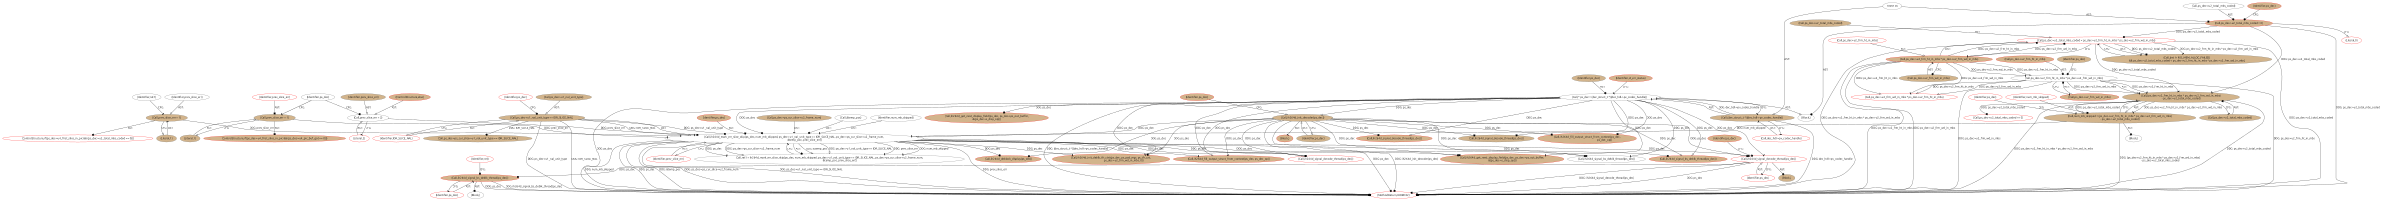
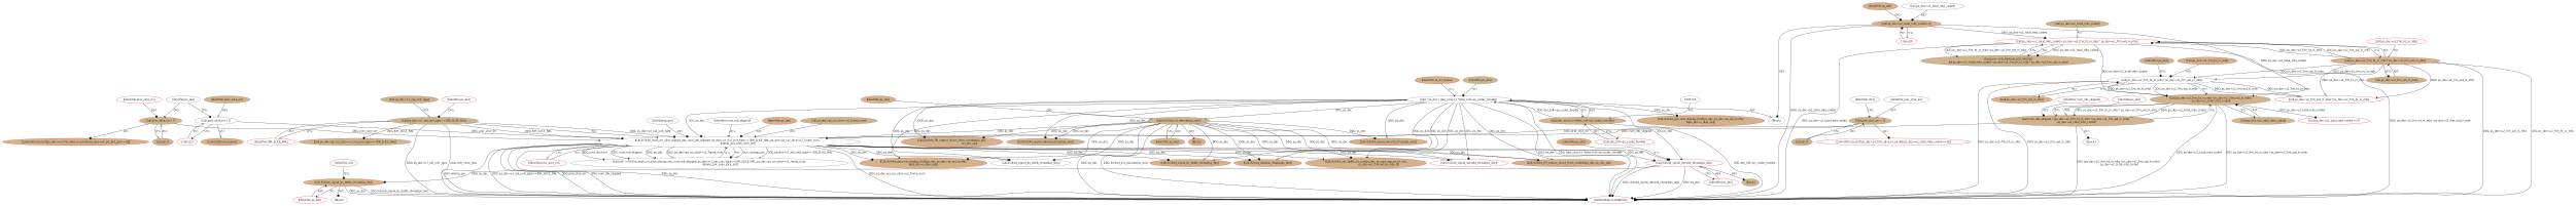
  digraph {
    fontname=Ubuntu
    node [color=red fillcolor=tan fontname=Ubuntu style=filled]
    edge [arrowhead=box fontname=Ubuntu]
    n1 [fillcolor=white label="(Call,ih264d_signal_decode_thread(ps_dec))"]
    n2 [label="(Call,ih264d_signal_bs_deblk_thread(ps_dec))"]
    n3 [fillcolor=white label="(Identifier,ps_dec)"]
    n4 [color=gray40 label="(Block,)"]
    n5 [fillcolor=white label="(MethodReturn,WORD32)"]
    n6 [fillcolor=white label="(Identifier,ps_dec)"]
    n7 [color=gray40 fillcolor=white label="(Block,)"]
    n8 [color=gray40 label="(Call,ih264d_init_decoder(ps_dec))"]
    n9 [color=gray40 fillcolor=white label="(Call,ih264d_mark_err_slice_skip(ps_dec, num_mb_skipped, ps_dec->u1_nal_unit_type == IDR_SLICE_NAL, ps_dec->ps_cur_slice->u2_frame_num,\n                                    &temp_poc, prev_slice_err))"]
    n10 [label="(Call,ih264d_fill_output_struct_from_context(ps_dec,\n                                                           ps_dec_op))"]
    n11 [label="(Call,ih264d_signal_decode_thread(ps_dec))"]
    n12 [label="(Call,ih264d_fill_output_struct_from_context(ps_dec, ps_dec_op))"]
    n13 [label="(Block,)"]
    n14 [fillcolor=white label="(Call,ih264d_signal_decode_thread(ps_dec))"]
    n15 [label="(Call,ih264d_get_next_display_field(ps_dec, ps_dec->ps_out_buffer,\n &(ps_dec->s_disp_op)))"]
    n16 [color=gray40 label="(Identifier,ps_dec)"]
    n17 [color=gray40 fillcolor=white label="(Call,ih264d_signal_bs_deblk_thread(ps_dec))"]
    n18 [label="(Call,ih264d_signal_bs_deblk_thread(ps_dec))"]
    n19 [color=gray40 label="(Call,ih264d_signal_decode_thread(ps_dec))"]
    n20 [label="(Call,ih264d_deblock_display(ps_dec))"]
    n21 [label="(Call,ih264d_init_deblk_tfr_ctxt(ps_dec, ps_pad_mgr, ps_tfr_cxt,\n                                           ps_dec->u2_frm_wd_in_mbs, 0))"]
    n22 [fillcolor=white label="(Identifier,prev_slice_err)"]
    n23 [color=gray40 fillcolor=white label="(Call,ret1 = ih264d_mark_err_slice_skip(ps_dec, num_mb_skipped, ps_dec->u1_nal_unit_type == IDR_SLICE_NAL, ps_dec->ps_cur_slice->u2_frame_num,\n                                    &temp_poc, prev_slice_err))"]
    n24 [color=gray40 fillcolor=white label="(Call,* ps_dec = (dec_struct_t *)(dec_hdl->pv_codec_handle))"]
    n25 [color=gray40 label="(Call,(dec_struct_t *)(dec_hdl->pv_codec_handle))"]
    n26 [color=gray40 fillcolor=white label="(Block,)"]
    n27 [label="(Call,ih264d_get_next_display_field(ps_dec, ps_dec->ps_out_buffer,\n &(ps_dec->s_disp_op)))"]
    n28 [fillcolor=white label="(Call,dec_hdl->pv_codec_handle)"]
    n29 [color=gray40 label="(Call,num_mb_skipped = (ps_dec->u2_frm_ht_in_mbs * ps_dec->u2_frm_wd_in_mbs)\n - ps_dec->u2_total_mbs_coded)"]
    n30 [color=gray40 label="(Call,(ps_dec->u2_frm_ht_in_mbs * ps_dec->u2_frm_wd_in_mbs)\n - ps_dec->u2_total_mbs_coded)"]
    n31 [color=gray40 fillcolor=white label="(Block,)"]
    n32 [color=gray40 label="(Call,ps_dec->u2_total_mbs_coded)"]
    n33 [fillcolor=white label="(Call,ps_dec->u2_total_mbs_coded == 0)"]
    n34 [color=gray40 fillcolor=white label="(Call,ps_dec->u2_frm_ht_in_mbs * ps_dec->u2_frm_wd_in_mbs)"]
    n35 [fillcolor=white label="(Call,ps_dec->u2_frm_wd_in_mbs * ps_dec->u2_frm_ht_in_mbs)"]
    n36 [label="(Call,ps_dec->u2_frm_wd_in_mbs)"]
    n37 [label="(Call,ps_dec->u2_frm_ht_in_mbs * ps_dec->u2_frm_wd_in_mbs)"]
    n38 [fillcolor=white label="(Call,ps_dec->u2_total_mbs_coded < ps_dec->u2_frm_ht_in_mbs * ps_dec->u2_frm_wd_in_mbs)"]
    n39 [color=gray40 label="(Call,ps_dec->u2_frm_wd_in_mbs)"]
    n40 [color=gray40 label="(Call,(ret != IVD_MEM_ALLOC_FAILED)\n && ps_dec->u2_total_mbs_coded < ps_dec->u2_frm_ht_in_mbs * ps_dec->u2_frm_wd_in_mbs)"]
    n41 [label="(Call,ps_dec->u2_total_mbs_coded = 0)"]
    n42 [fillcolor=white label="(Literal,0)"]
    n43 [color=gray40 label="(Call,ps_dec->u1_nal_unit_type == IDR_SLICE_NAL)"]
    n44 [fillcolor=white label="(Identifier,IDR_SLICE_NAL)"]
    n45 [color=gray40 label="(Call,ps_dec->ps_cur_slice->u1_nal_unit_type == IDR_SLICE_NAL)"]
    n46 [color=gray40 label="(Call,prev_slice_err = 1)"]
    n47 [color=gray40 label="(Literal,1)"]
    n48 [label="(ControlStructure,if(ps_dec->u4_first_slice_in_pic && (ps_dec->u4_pic_buf_got == 0)))"]
    n49 [color=gray40 label="(Call,prev_slice_err = 1)"]
    n50 [color=gray40 label="(Literal,1)"]
    n51 [fillcolor=white label="(ControlStructure,if(ps_dec->u4_first_slice_in_pic && (ps_dec->u2_total_mbs_coded == 0)))"]
    n52 [color=gray40 fillcolor=white label="(Call,prev_slice_err = 2)"]
    n53 [fillcolor=white label="(Literal,2)"]
    n54 [label="(ControlStructure,else)"]
    n55 [color=gray40 fillcolor=white label="(Identifier,ret1)"]
    n56 [label="(Identifier,ps_dec)"]
    n57 [fillcolor=white label="(Identifier,ps_dec)"]
    n58 [color=gray40 fillcolor=white label="(Call,&temp_poc)"]
    n59 [fillcolor=white label="(Call,ps_dec->u2_frm_ht_in_mbs)"]
    n60 [fillcolor=white label="(Identifier,prev_slice_err)"]
    n61 [color=gray40 fillcolor=white label="(Identifier,num_mb_skipped)"]
    n62 [fillcolor=white label="(Identifier,num_mb_skipped)"]
    n63 [label="(Call,ps_dec->u2_frm_ht_in_mbs)"]
    n64 [fillcolor=white label="(Identifier,ps_dec)"]
    n65 [label="(Identifier,ps_dec)"]
    n66 [label="(Identifier,ps_dec)"]
    n67 [color=gray40 label="(Call,ps_dec->u1_nal_unit_type)"]
    n68 [color=gray40 label="(Identifier,ps_dec)"]
    n69 [color=gray40 label="(Identifier,prev_slice_err)"]
    n70 [label="(Identifier,i4_err_status)"]
    n71 [color=gray40 label="(Identifier,ps_dec)"]
    n72 [label="(Identifier,ps_dec)"]
    n73 [color=gray40 label="(Call,ps_dec->u2_total_mbs_coded)"]
    n74 [color=gray40 fillcolor=white label="(Identifier,ps_dec)"]
    n75 [color=gray40 fillcolor=white label="(Identifier,prev_slice_err)"]
    n76 [color=gray40 fillcolor=white label="(Call,ps_dec->u2_total_mbs_coded)"]
    n77 [fillcolor=white label="(Identifier,ret)"]
    n78 [color=gray40 label="(Call,ps_dec->ps_cur_slice->u2_frame_num)"]
    1000156 [color=gray40 fillcolor=white]
    n1 -> n2 [label="DDG: ps_dec"]
    n1 -> n3 [arrowhead=tee label="CFG: "]
    n1 -> n4 [label="AST: "]
    n1 -> n5 [label="DDG: ih264d_signal_decode_thread(ps_dec)"]
    n1 -> n5 [label="DDG: ps_dec"]
    n2 -> n5 [arrowhead=onormal label="DDG: ps_dec"]
    n2 -> n5 [arrowhead=tee label="DDG: ih264d_signal_bs_deblk_thread(ps_dec)"]
    n2 -> n6 [arrowhead=tee label="CFG: "]
    n2 -> n7 [label="AST: "]
    n3 -> n1 [arrowhead=onormal label="AST: "]
    n6 -> n2 [arrowhead=tee label="AST: "]
    n8 -> n1 [label="DDG: ps_dec"]
    n8 -> n5 [label="DDG: ps_dec"]
    n8 -> n5 [label="DDG: ih264d_init_decoder(ps_dec)"]
    n8 -> n9 [arrowhead=onormal label="DDG: ps_dec"]
    n8 -> n10 [label="DDG: ps_dec"]
    n8 -> n11 [label="DDG: ps_dec"]
    n8 -> n12 [arrowhead=tee label="DDG: ps_dec"]
    n8 -> n13 [arrowhead=tee label="AST: "]
    n8 -> n14 [arrowhead=onormal label="DDG: ps_dec"]
    n8 -> n15 [label="DDG: ps_dec"]
    n8 -> n16 [arrowhead=onormal label="CFG: "]
    n8 -> n17 [label="DDG: ps_dec"]
    n8 -> n18 [arrowhead=onormal label="DDG: ps_dec"]
    n8 -> n19 [label="DDG: ps_dec"]
    n8 -> n20 [label="DDG: ps_dec"]
    n8 -> n21 [label="DDG: ps_dec"]
    n9 -> n1 [label="DDG: ps_dec"]
    n9 -> n5 [arrowhead=onormal label="DDG: ps_dec->u1_nal_unit_type == IDR_SLICE_NAL"]
    n9 -> n5 [arrowhead=tee label="DDG: prev_slice_err"]
    n9 -> n5 [arrowhead=onormal label="DDG: num_mb_skipped"]
    n9 -> n5 [label="DDG: ps_dec"]
    n9 -> n5 [arrowhead=onormal label="DDG: &temp_poc"]
    n9 -> n5 [arrowhead=tee label="DDG: ps_dec->ps_cur_slice->u2_frame_num"]
    n9 -> n12 [arrowhead=tee label="DDG: ps_dec"]
    n9 -> n14 [label="DDG: ps_dec"]
    n9 -> n15 [label="DDG: ps_dec"]
    n9 -> n17 [label="DDG: ps_dec"]
    n9 -> n18 [label="DDG: ps_dec"]
    n9 -> n20 [label="DDG: ps_dec"]
    n9 -> n21 [arrowhead=tee label="DDG: ps_dec"]
    n9 -> n22 [arrowhead=onormal label="CFG: "]
    n9 -> n23 [label="AST: "]
    n9 -> n23 [arrowhead=onormal label="DDG: &temp_poc"]
    n9 -> n23 [arrowhead=onormal label="DDG: ps_dec->u1_nal_unit_type == IDR_SLICE_NAL"]
    n9 -> n23 [arrowhead=tee label="DDG: prev_slice_err"]
    n9 -> n23 [arrowhead=tee label="DDG: num_mb_skipped"]
    n9 -> n23 [arrowhead=tee label="DDG: ps_dec"]
    n9 -> n23 [arrowhead=onormal label="DDG: ps_dec->ps_cur_slice->u2_frame_num"]
    n16 -> n8 [arrowhead=onormal label="AST: "]
    n22 -> n9 [arrowhead=onormal label="AST: "]
    n23 -> n9 [arrowhead=tee label="CFG: "]
    n24 -> n1 [arrowhead=tee label="DDG: ps_dec"]
    n24 -> n5 [arrowhead=onormal label="DDG: (dec_struct_t *)(dec_hdl->pv_codec_handle)"]
    n24 -> n5 [label="DDG: ps_dec"]
    n24 -> n8 [arrowhead=onormal label="DDG: ps_dec"]
    n24 -> n9 [label="DDG: ps_dec"]
    n24 -> n10 [label="DDG: ps_dec"]
    n24 -> n11 [arrowhead=onormal label="DDG: ps_dec"]
    n24 -> n12 [arrowhead=onormal label="DDG: ps_dec"]
    n24 -> n14 [label="DDG: ps_dec"]
    n24 -> n15 [arrowhead=tee label="DDG: ps_dec"]
    n24 -> n17 [arrowhead=tee label="DDG: ps_dec"]
    n24 -> n18 [arrowhead=onormal label="DDG: ps_dec"]
    n24 -> n19 [label="DDG: ps_dec"]
+   n24 -> n20 [arrowhead=onormal label="DDG: ps_dec"]
    n24 -> n21 [arrowhead=tee label="DDG: ps_dec"]
    n24 -> n25 [arrowhead=tee label="CFG: "]
    n24 -> n26 [arrowhead=onormal label="AST: "]
    n24 -> n27 [label="DDG: ps_dec"]
    n25 -> n5 [label="DDG: dec_hdl->pv_codec_handle"]
    n25 -> n24 [arrowhead=tee label="AST: "]
    n25 -> n24 [arrowhead=tee label="DDG: dec_hdl->pv_codec_handle"]
    n25 -> n28 [arrowhead=tee label="CFG: "]
    n28 -> n25 [arrowhead=tee label="AST: "]
    n29 -> n5 [arrowhead=tee label="DDG: (ps_dec->u2_frm_ht_in_mbs * ps_dec->u2_frm_wd_in_mbs)\n - ps_dec->u2_total_mbs_coded"]
    n29 -> n9 [arrowhead=tee label="DDG: num_mb_skipped"]
    n29 -> n30 [arrowhead=tee label="CFG: "]
    n29 -> n31 [label="AST: "]
    n30 -> n5 [label="DDG: ps_dec->u2_total_mbs_coded"]
    n30 -> n5 [arrowhead=onormal label="DDG: ps_dec->u2_frm_ht_in_mbs * ps_dec->u2_frm_wd_in_mbs"]
    n30 -> n29 [arrowhead=onormal label="AST: "]
    n30 -> n29 [arrowhead=tee label="DDG: ps_dec->u2_frm_ht_in_mbs * ps_dec->u2_frm_wd_in_mbs"]
    n30 -> n29 [arrowhead=onormal label="DDG: ps_dec->u2_total_mbs_coded"]
    n30 -> n32 [arrowhead=tee label="CFG: "]
    n30 -> n33 [label="DDG: ps_dec->u2_total_mbs_coded"]
    n32 -> n30 [label="AST: "]
    n34 -> n5 [arrowhead=tee label="DDG: ps_dec->u2_frm_ht_in_mbs"]
    n34 -> n5 [arrowhead=tee label="DDG: ps_dec->u2_frm_wd_in_mbs"]
    n34 -> n30 [arrowhead=tee label="AST: "]
    n34 -> n30 [arrowhead=tee label="DDG: ps_dec->u2_frm_ht_in_mbs"]
    n34 -> n30 [arrowhead=onormal label="DDG: ps_dec->u2_frm_wd_in_mbs"]
    n34 -> n35 [arrowhead=onormal label="DDG: ps_dec->u2_frm_wd_in_mbs"]
    n34 -> n35 [arrowhead=onormal label="DDG: ps_dec->u2_frm_ht_in_mbs"]
    n34 -> n36 [arrowhead=tee label="CFG: "]
    n36 -> n34 [label="AST: "]
    n37 -> n5 [arrowhead=onormal label="DDG: ps_dec->u2_frm_wd_in_mbs"]
    n37 -> n5 [label="DDG: ps_dec->u2_frm_ht_in_mbs"]
    n37 -> n34 [arrowhead=onormal label="DDG: ps_dec->u2_frm_ht_in_mbs"]
    n37 -> n34 [arrowhead=tee label="DDG: ps_dec->u2_frm_wd_in_mbs"]
    n37 -> n35 [arrowhead=tee label="DDG: ps_dec->u2_frm_wd_in_mbs"]
    n37 -> n35 [arrowhead=onormal label="DDG: ps_dec->u2_frm_ht_in_mbs"]
    n37 -> n38 [arrowhead=onormal label="AST: "]
    n37 -> n38 [label="DDG: ps_dec->u2_frm_ht_in_mbs"]
    n37 -> n38 [label="DDG: ps_dec->u2_frm_wd_in_mbs"]
    n37 -> n39 [label="CFG: "]
    n38 -> n5 [label="DDG: ps_dec->u2_total_mbs_coded"]
    n38 -> n5 [arrowhead=onormal label="DDG: ps_dec->u2_frm_ht_in_mbs * ps_dec->u2_frm_wd_in_mbs"]
    n38 -> n30 [arrowhead=tee label="DDG: ps_dec->u2_total_mbs_coded"]
    n38 -> n37 [arrowhead=tee label="CFG: "]
    n38 -> n40 [arrowhead=tee label="AST: "]
    n38 -> n40 [label="DDG: ps_dec->u2_total_mbs_coded"]
    n38 -> n40 [arrowhead=tee label="DDG: ps_dec->u2_frm_ht_in_mbs * ps_dec->u2_frm_wd_in_mbs"]
    n39 -> n37 [arrowhead=tee label="AST: "]
    n40 -> n38 [arrowhead=tee label="CFG: "]
    n41 -> n5 [arrowhead=onormal label="DDG: ps_dec->u2_total_mbs_coded"]
    n41 -> n26 [label="AST: "]
    n41 -> n30 [arrowhead=tee label="DDG: ps_dec->u2_total_mbs_coded"]
    n41 -> n38 [label="DDG: ps_dec->u2_total_mbs_coded"]
    n41 -> n42 [arrowhead=onormal label="CFG: "]
-   1000156 -> n41 [label="AST: "]
+   n42 -> n41 [label="AST: "]
    n43 -> n5 [label="DDG: ps_dec->u1_nal_unit_type"]
    n43 -> n5 [arrowhead=onormal label="DDG: IDR_SLICE_NAL"]
    n43 -> n9 [arrowhead=tee label="AST: "]
    n43 -> n9 [label="DDG: ps_dec->u1_nal_unit_type"]
    n43 -> n9 [arrowhead=onormal label="DDG: IDR_SLICE_NAL"]
    n43 -> n44 [arrowhead=onormal label="CFG: "]
    n43 -> n45 [label="DDG: IDR_SLICE_NAL"]
    n44 -> n43 [arrowhead=onormal label="AST: "]
    n46 -> n9 [arrowhead=tee label="DDG: prev_slice_err"]
    n46 -> n47 [arrowhead=onormal label="CFG: "]
    n46 -> n48 [label="AST: "]
    n47 -> n46 [arrowhead=onormal label="AST: "]
    n49 -> n9 [arrowhead=tee label="DDG: prev_slice_err"]
    n49 -> n50 [arrowhead=onormal label="CFG: "]
    n49 -> n51 [label="AST: "]
    n50 -> n49 [arrowhead=tee label="AST: "]
    n52 -> n9 [label="DDG: prev_slice_err"]
    n52 -> n53 [arrowhead=tee label="CFG: "]
-   n54 -> n52 [arrowhead=onormal label="AST: "]
+   n52 -> n54 [arrowhead=onormal label="AST: "]
    n53 -> n52 [arrowhead=onormal label="AST: "]
    n55 -> n49 [arrowhead=tee label="CFG: "]
    n56 -> n1 [label="CFG: "]
    n57 -> n43 [label="CFG: "]
    n58 -> n9 [label="AST: "]
    n59 -> n37 [arrowhead=onormal label="AST: "]
    n60 -> n46 [label="AST: "]
    n61 -> n9 [arrowhead=tee label="AST: "]
    n62 -> n29 [label="AST: "]
    n63 -> n34 [label="AST: "]
    n64 -> n29 [arrowhead=tee label="CFG: "]
    n65 -> n41 [label="CFG: "]
    n66 -> n9 [label="AST: "]
    n67 -> n43 [arrowhead=onormal label="AST: "]
    n68 -> n34 [label="CFG: "]
    n69 -> n52 [arrowhead=onormal label="AST: "]
    n70 -> n24 [arrowhead=tee label="CFG: "]
    n71 -> n24 [label="AST: "]
    n72 -> n8 [arrowhead=onormal label="CFG: "]
    n73 -> n38 [arrowhead=onormal label="AST: "]
    n74 -> n46 [arrowhead=tee label="CFG: "]
    n74 -> n52 [label="CFG: "]
    n75 -> n49 [arrowhead=onormal label="AST: "]
    n76 -> n41 [label="AST: "]
    n77 -> n2 [label="CFG: "]
    n78 -> n9 [arrowhead=tee label="AST: "]
    1000156 -> n25 [arrowhead=onormal label="AST: "]
  }
